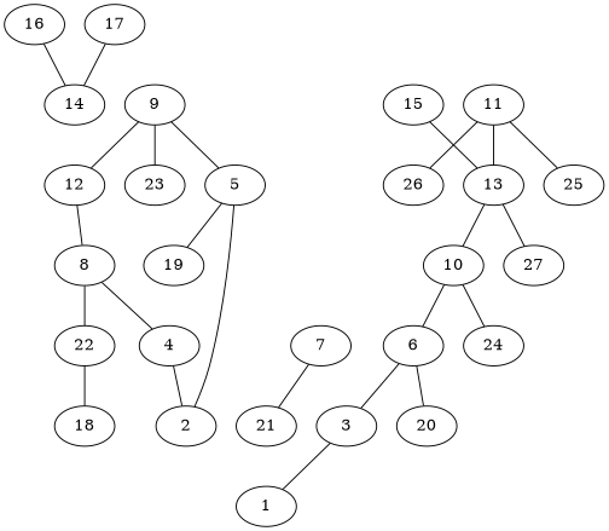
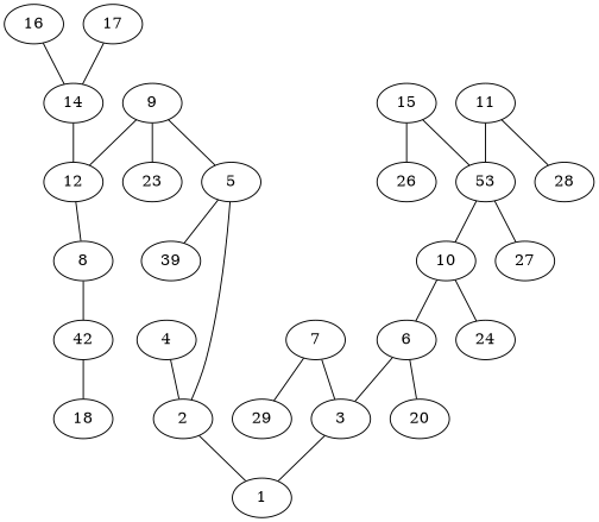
  graph {
    node [chem=C]
    edge [valence=1]
    1 [chem=O]
    2
    3
    4
    18 [chem=H]
    5
-   19 [chem=H]
+   19 [chem=H label=39]
    6
    20 [chem=H]
    7
-   21 [chem=H]
+   21 [chem=H label=29]
    8
-   22 [chem=H]
+   22 [chem=H label=42]
    9
    12
    23 [chem=H]
    10
    24 [chem=H]
    11
-   13
-   25 [chem=H]
+   13 [label=53]
+   25 [chem=H label=28]
    27 [chem=H]
    14 [chem=N]
    15 [chem=N]
    26 [chem=H]
    16 [chem=O]
    17 [chem=O]
+   2 -- 1
    3 -- 1
    4 -- 2 [valence=2]
    5 -- 2
    5 -- 19
    6 -- 3 [valence=2]
    6 -- 20
+   7 -- 3
    7 -- 21
-   8 -- 4
    8 -- 22
    22 -- 18
    9 -- 5 [valence=2]
    9 -- 12
    9 -- 23
    12 -- 8 [valence=2]
    10 -- 6
    10 -- 24
    11 -- 13
    11 -- 25
    13 -- 10 [valence=2]
    13 -- 27
+   14 -- 12
    15 -- 13
-   11 -- 26
+   15 -- 26
    16 -- 14 [valence=2]
    17 -- 14
  }
